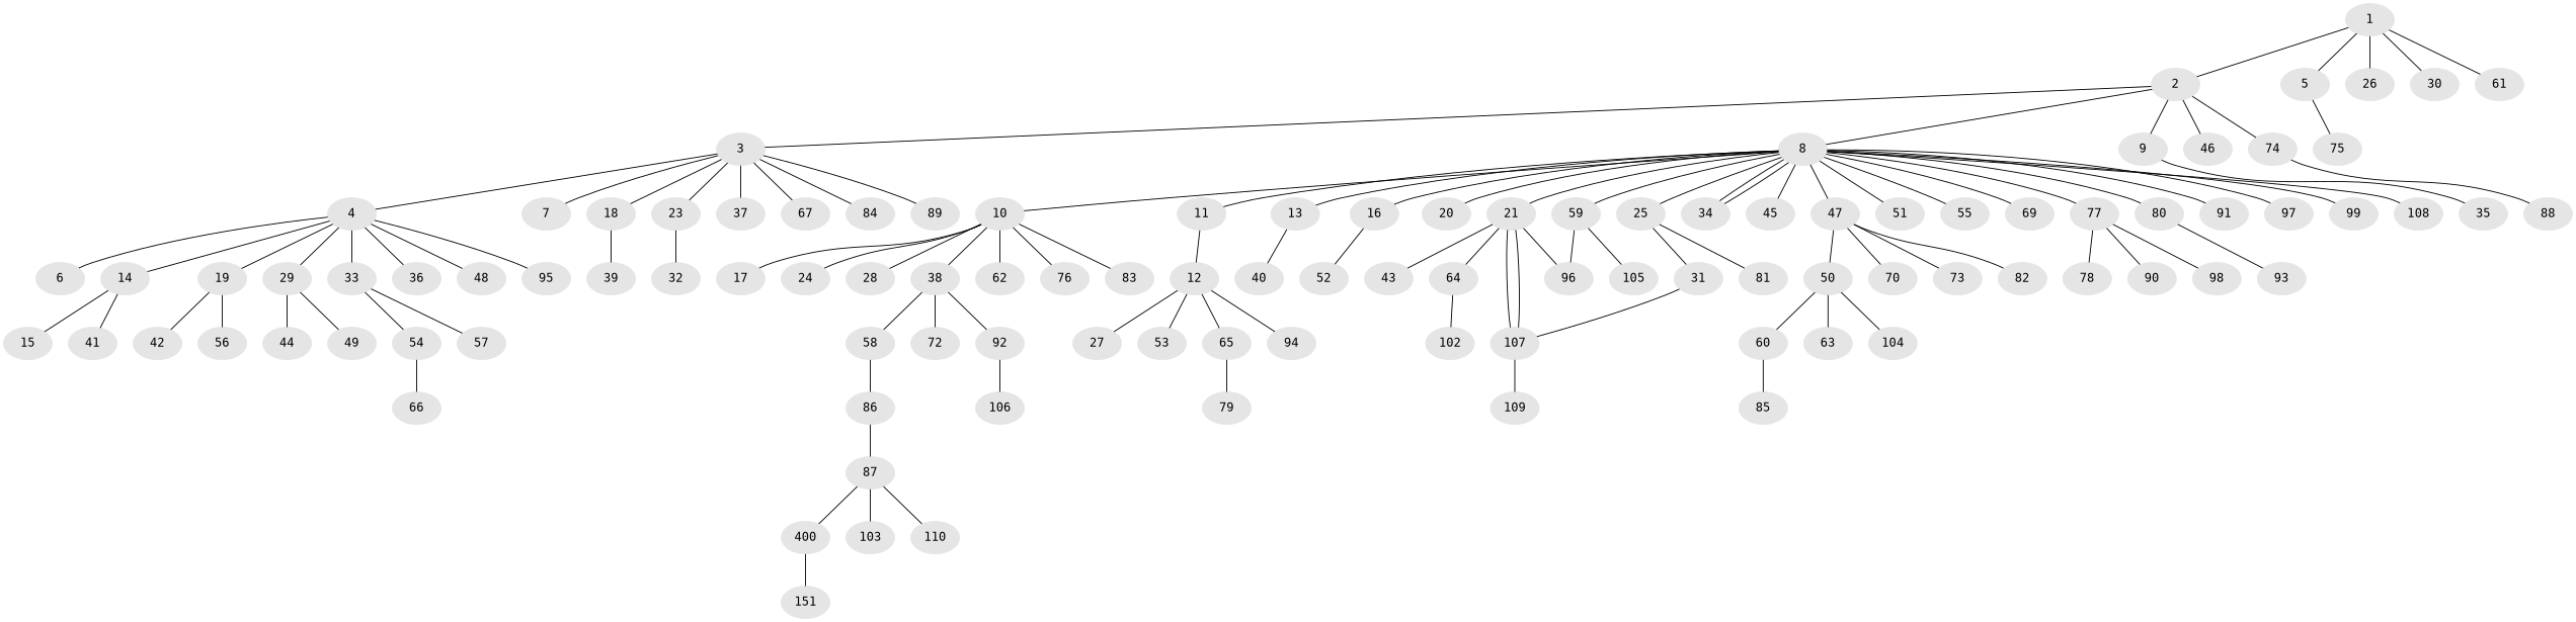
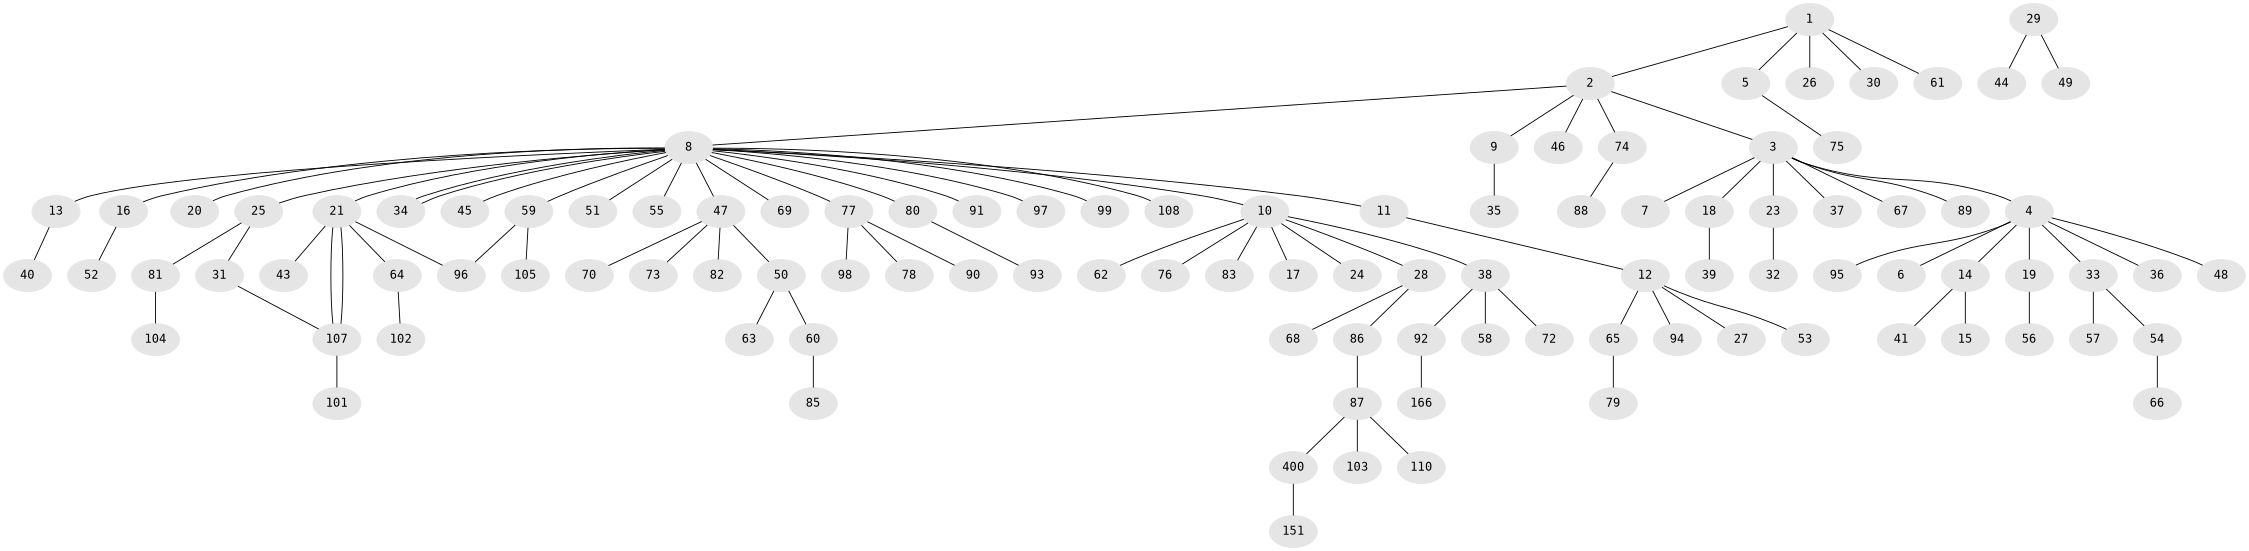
  graph {
    fontname="DejaVu Sans Mono"
    node [color=gray90 fontname="DejaVu Sans Mono" style=filled]
    edge [fontname="DejaVu Sans Mono"]
    1
    2
    5
    26
    30
    61
    3
    8
    9
    46
    74
    75
    4
    7
    18
    23
    37
    67
-   84
    89
    10
    11
    13
    16
    20
    21
    25
    34
    45
    47
    51
    55
    59
    69
    77
    80
    91
    97
    99
    108
    35
    88
    6
    14
    19
    29
    33
    36
    48
    95
    39
    32
    15
    41
-   42
    56
    44
    49
    54
    57
    17
    24
    28
    38
    62
    76
    83
    12
    40
    52
    43
    64
    96
    107
    31
    81
    50
    70
    73
    82
    105
    78
    90
    98
    93
+   68
    58
    72
    92
    27
    53
    65
    94
    79
    102
-   109
+   109 [label=101]
    66
    86
-   106
+   106 [label=166]
    60
    63
    104
    85
    87
    n105 [label=400]
    103
    110
    n108 [label=151]
    1 -- 2
    1 -- 5
    1 -- 26
    1 -- 30
    1 -- 61
    2 -- 3
    2 -- 8
    2 -- 9
    2 -- 46
    2 -- 74
    5 -- 75
    3 -- 4
    3 -- 7
    3 -- 18
    3 -- 23
    3 -- 37
    3 -- 67
-   3 -- 84
    3 -- 89
    8 -- 10
    8 -- 11
    8 -- 13
    8 -- 16
    8 -- 20
    8 -- 21
    8 -- 25
    8 -- 34
    8 -- 34
    8 -- 45
    8 -- 47
    8 -- 51
    8 -- 55
    8 -- 59
    8 -- 69
    8 -- 77
    8 -- 80
    8 -- 91
    8 -- 97
    8 -- 99
    8 -- 108
    9 -- 35
    74 -- 88
    4 -- 6
    4 -- 14
    4 -- 19
-   4 -- 29
    4 -- 33
    4 -- 36
    4 -- 48
    4 -- 95
    18 -- 39
    23 -- 32
    10 -- 17
    10 -- 24
    10 -- 28
    10 -- 38
    10 -- 62
    10 -- 76
    10 -- 83
    11 -- 12
    13 -- 40
    16 -- 52
    21 -- 43
    21 -- 64
    21 -- 96
    21 -- 107
    21 -- 107
    25 -- 31
    25 -- 81
    47 -- 50
    47 -- 70
    47 -- 73
    47 -- 82
    59 -- 96
    59 -- 105
    77 -- 78
    77 -- 90
    77 -- 98
    80 -- 93
    14 -- 15
    14 -- 41
-   19 -- 42
    19 -- 56
    29 -- 44
    29 -- 49
    33 -- 54
    33 -- 57
    54 -- 66
+   28 -- 68
    38 -- 58
    38 -- 72
    38 -- 92
    12 -- 27
    12 -- 53
    12 -- 65
    12 -- 94
    64 -- 102
    107 -- 109
    31 -- 107
    50 -- 60
    50 -- 63
-   50 -- 104
-   58 -- 86
+   81 -- 104
+   28 -- 86
    92 -- 106
    65 -- 79
    86 -- 87
    60 -- 85
    87 -- n105
    87 -- 103
    87 -- 110
    n105 -- n108
  }
